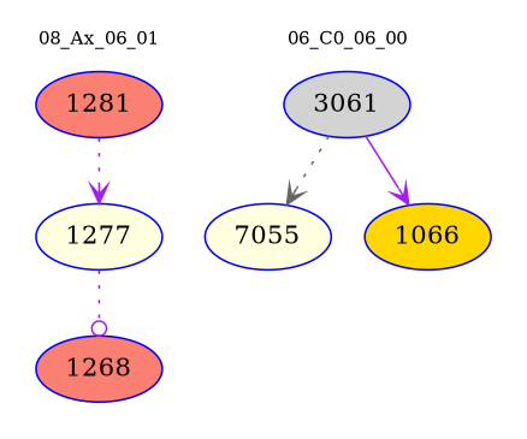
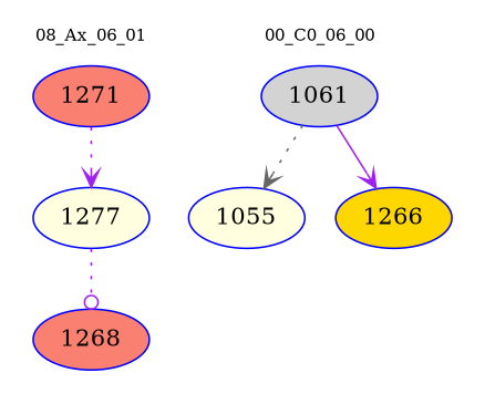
  digraph {
    node [color=blue fillcolor=lightyellow style=filled]
    edge [arrowhead=vee color=purple style=dotted]
    n1 [label=1277]
    n2 [fillcolor=salmon label=1268]
-   n3 [fillcolor=salmon label=1281]
-   n4 [fillcolor=lightgrey label=3061]
-   n5 [label=7055]
-   n6 [fillcolor=gold label=1066]
+   n3 [fillcolor=salmon label=1271]
+   n4 [fillcolor=lightgrey label=1061]
+   n5 [label=1055]
+   n6 [fillcolor=gold label=1266]
    subgraph cluster_1 {
      color=white
      fontsize=10
      label="08_Ax_06_01"
      n1
      n2
      n3
    }
    subgraph cluster_2 {
      color=white
      fontsize=10
-     label="06_C0_06_00"
+     label="00_C0_06_00"
      n4
      n5
      n6
    }
    n1 -> n2 [arrowhead=odot]
    n3 -> n1
    n4 -> n5 [color=gray40]
    n4 -> n6 [style=solid]
  }
